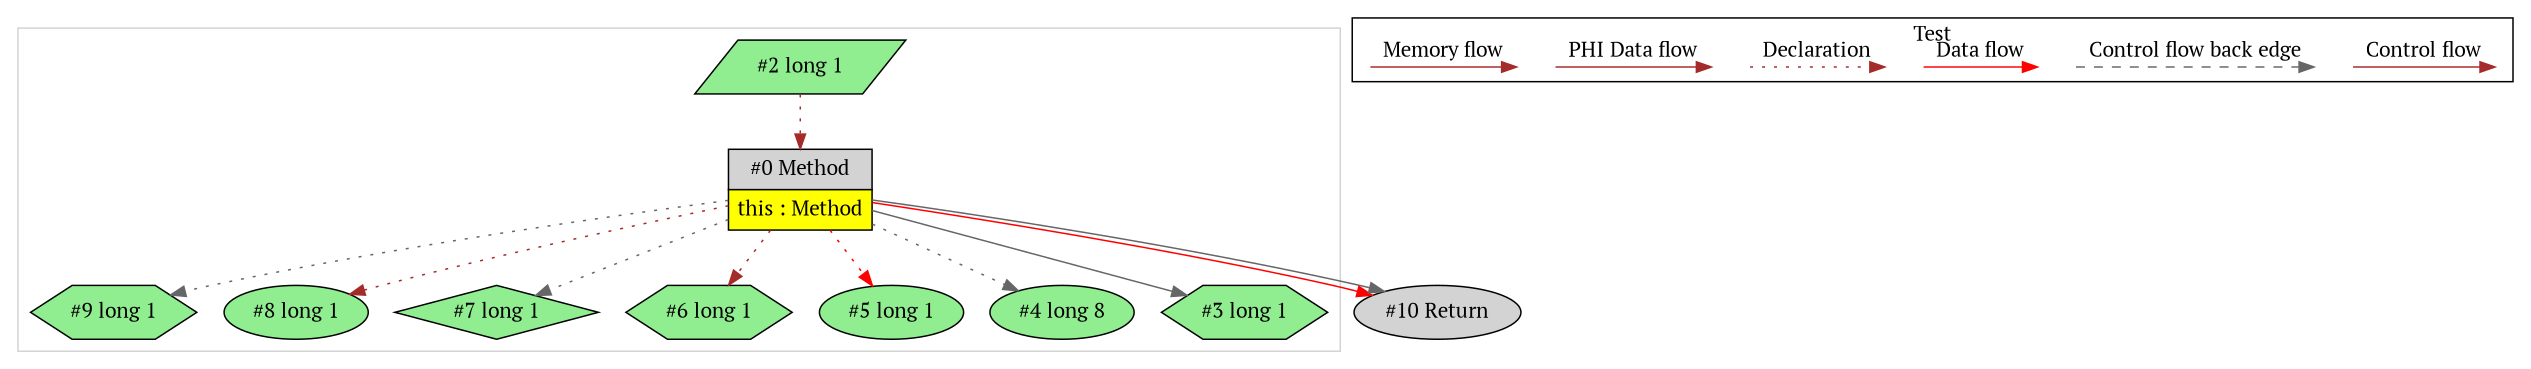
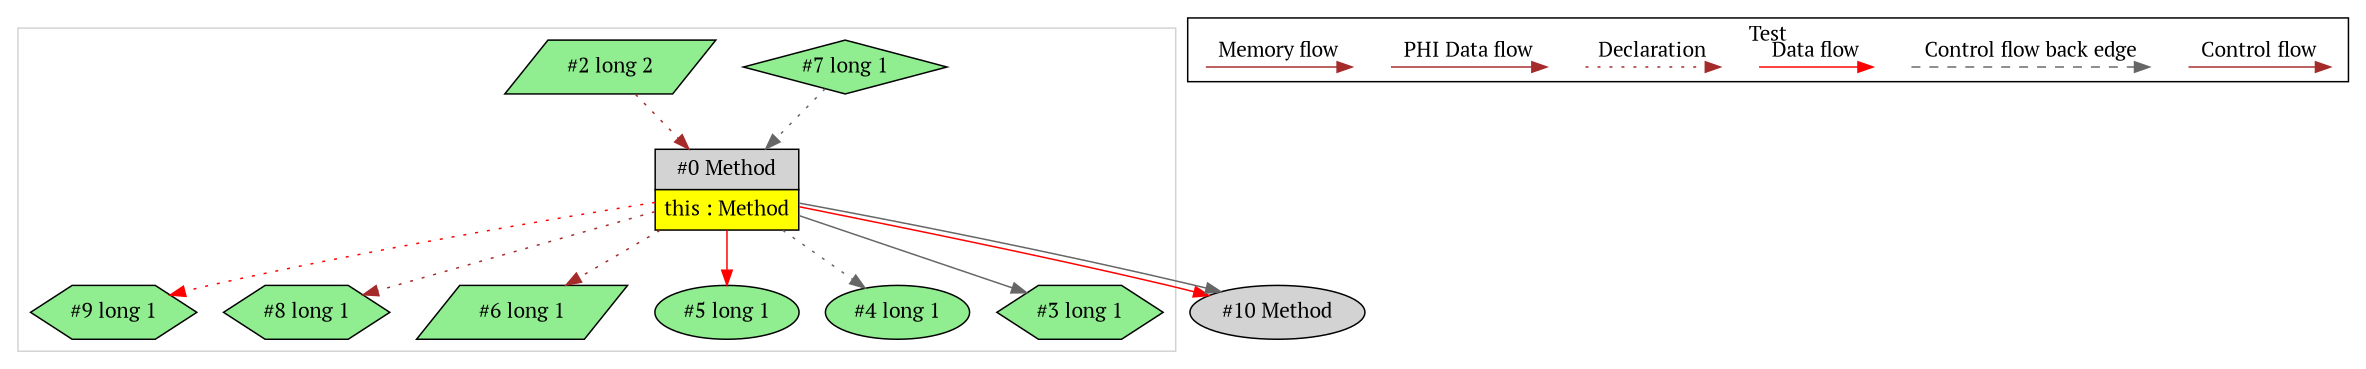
  digraph {
    fontname="PT Serif"
    ordering=in
    node [fontname="PT Serif" shape=point style=invis]
    edge [color=brown fontname="PT Serif" style=dotted]
    n1 [fillcolor=lightgrey label=<<table border="0" cellborder="1" cellspacing="0" cellpadding="5"><tr><td colspan="1">#0 Method</td></tr><tr><td port="prj1" bgcolor="yellow">this : Method</td></tr></table>> margin=0 shape=none style=filled]
    n2 [fillcolor=lightgreen label="#9 long 1" shape=hexagon style=filled]
-   n3 [fillcolor=lightgreen label="#8 long 1" shape=ellipse style=filled]
+   n3 [fillcolor=lightgreen label="#8 long 1" shape=hexagon style=filled]
    n4 [fillcolor=lightgreen label="#7 long 1" shape=diamond style=filled]
-   n5 [fillcolor=lightgreen label="#6 long 1" shape=hexagon style=filled]
+   n5 [fillcolor=lightgreen label="#6 long 1" shape=parallelogram style=filled]
    n6 [fillcolor=lightgreen label="#5 long 1" shape=ellipse style=filled]
-   n7 [fillcolor=lightgreen label="#4 long 8" shape=ellipse style=filled]
+   n7 [fillcolor=lightgreen label="#4 long 1" shape=ellipse style=filled]
    n8 [fillcolor=lightgreen label="#3 long 1" shape=hexagon style=filled]
-   n9 [fillcolor=lightgreen label="#2 long 1" shape=parallelogram style=filled]
+   n9 [fillcolor=lightgreen label="#2 long 2" shape=parallelogram style=filled]
    c0
    c1
    c2
    c3
    d0
    d1
    d2
    d3
    d4
    d5
    d6
    d7
-   n22 [fillcolor=lightgrey label="#10 Return" shape=ellipse style=filled]
+   n22 [fillcolor=lightgrey label="#10 Method" shape=ellipse style=filled]
    subgraph cluster_1 {
      color=lightgray
      n1
      n2
      n3
      n4
      n5
      n6
      n7
      n8
      n9
    }
    subgraph cluster_2 {
      label=Test
      subgraph sub_3 {
        label=Legend
        rank=same
        c0
        c1
        c2
        c3
        d0
        d1
        d2
        d3
        d4
        d5
        d6
        d7
      }
    }
-   n1 -> n2 [color=gray40]
+   n1 -> n2 [color=red]
    n1 -> n3
-   n1 -> n4 [color=gray40]
+   n4 -> n1 [color=gray40]
    n1 -> n5
-   n1 -> n6 [color=red]
+   n1 -> n6 [color=red style=solid]
    n1 -> n7 [color=gray40]
    n1 -> n8 [color=gray40 style=solid]
    n1 -> n22 [color=red fontcolor=red labeldistance=2 style=""]
    n1 -> n22 [color=gray40 constraint=false labeldistance=2 style=""]
    n9 -> n1
    c0 -> c1 [label="Control flow" style=solid]
    c2 -> c3 [color=gray40 label="Control flow back edge" style=dashed]
    d0 -> d1 [color=red label="Data flow" style=""]
    d2 -> d3 [label=Declaration]
    d4 -> d5 [label="PHI Data flow" style=""]
    d6 -> d7 [label="Memory flow" style=""]
  }
